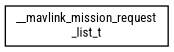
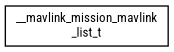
  digraph {
    rankdir=LR
    fontname="Roboto Condensed"
-   n1 [color=black fillcolor=white fontname="Roboto Condensed" fontsize=10 height=0.2 label="__mavlink_mission_request\l_list_t" shape=record style=filled width=0.4]
+   n1 [color=black fillcolor=white fontname="Roboto Condensed" fontsize=10 height=0.2 label="__mavlink_mission_mavlink\l_list_t" shape=record style=filled width=0.4]
  }
